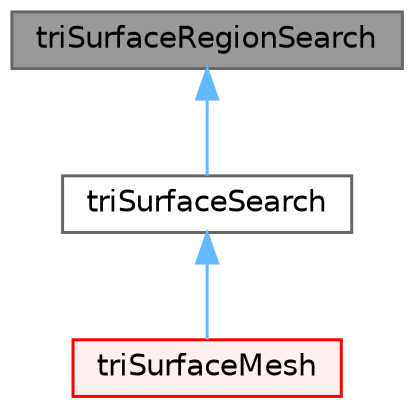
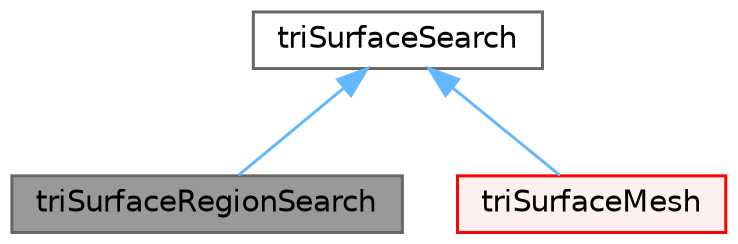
  digraph {
    node [color=gray40 fontname=Helvetica fontsize=10 shape=box style=filled]
    edge [color=steelblue1 dir=back fontname=Helvetica fontsize=10 labelfontname=Helvetica labelfontsize=10 style=solid]
    n1 [fillcolor=grey60 fontcolor=black height=0.2 label=triSurfaceRegionSearch width=0.4]
    n2 [color=red fillcolor="#FFF0F0" height=0.2 label=triSurfaceMesh width=0.4]
    n3 [fillcolor=white height=0.2 label=triSurfaceSearch width=0.4]
-   n1 -> n3
+   n3 -> n1
    n3 -> n2
  }
